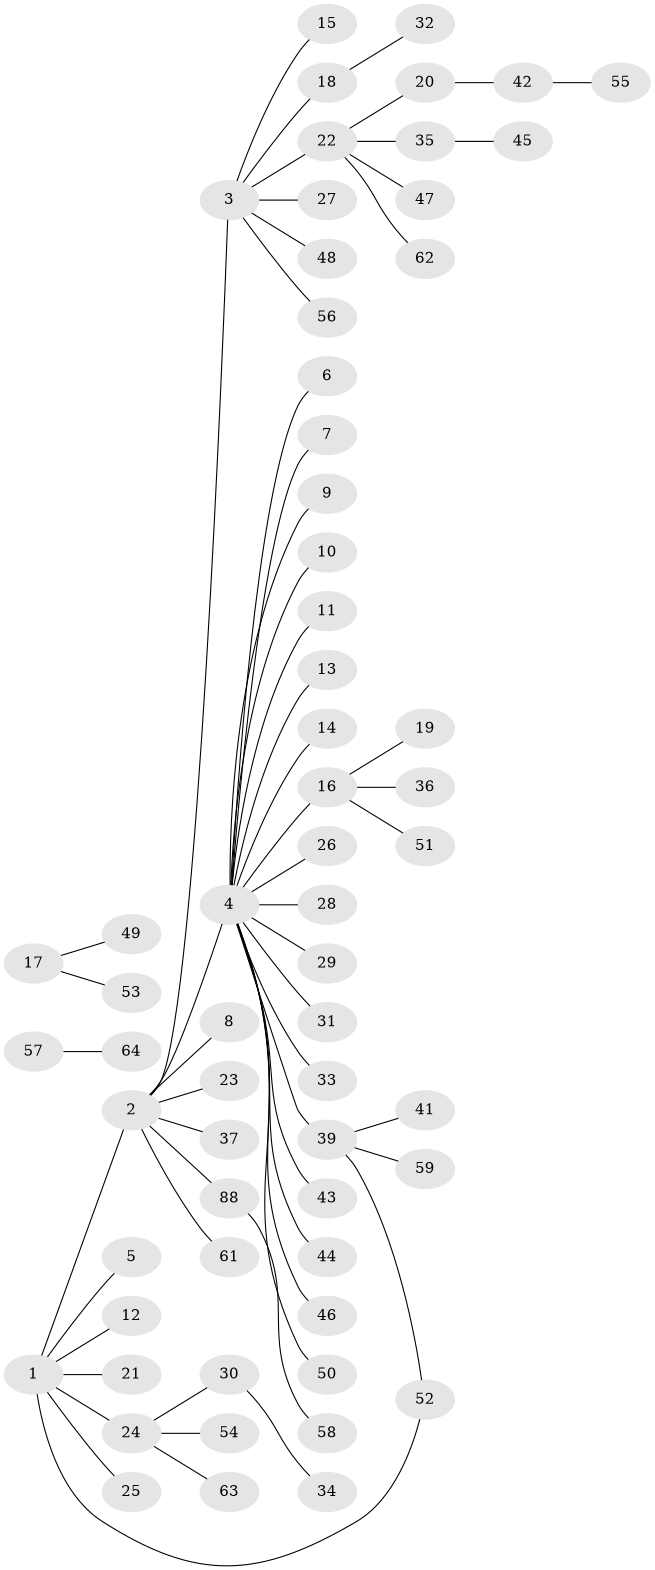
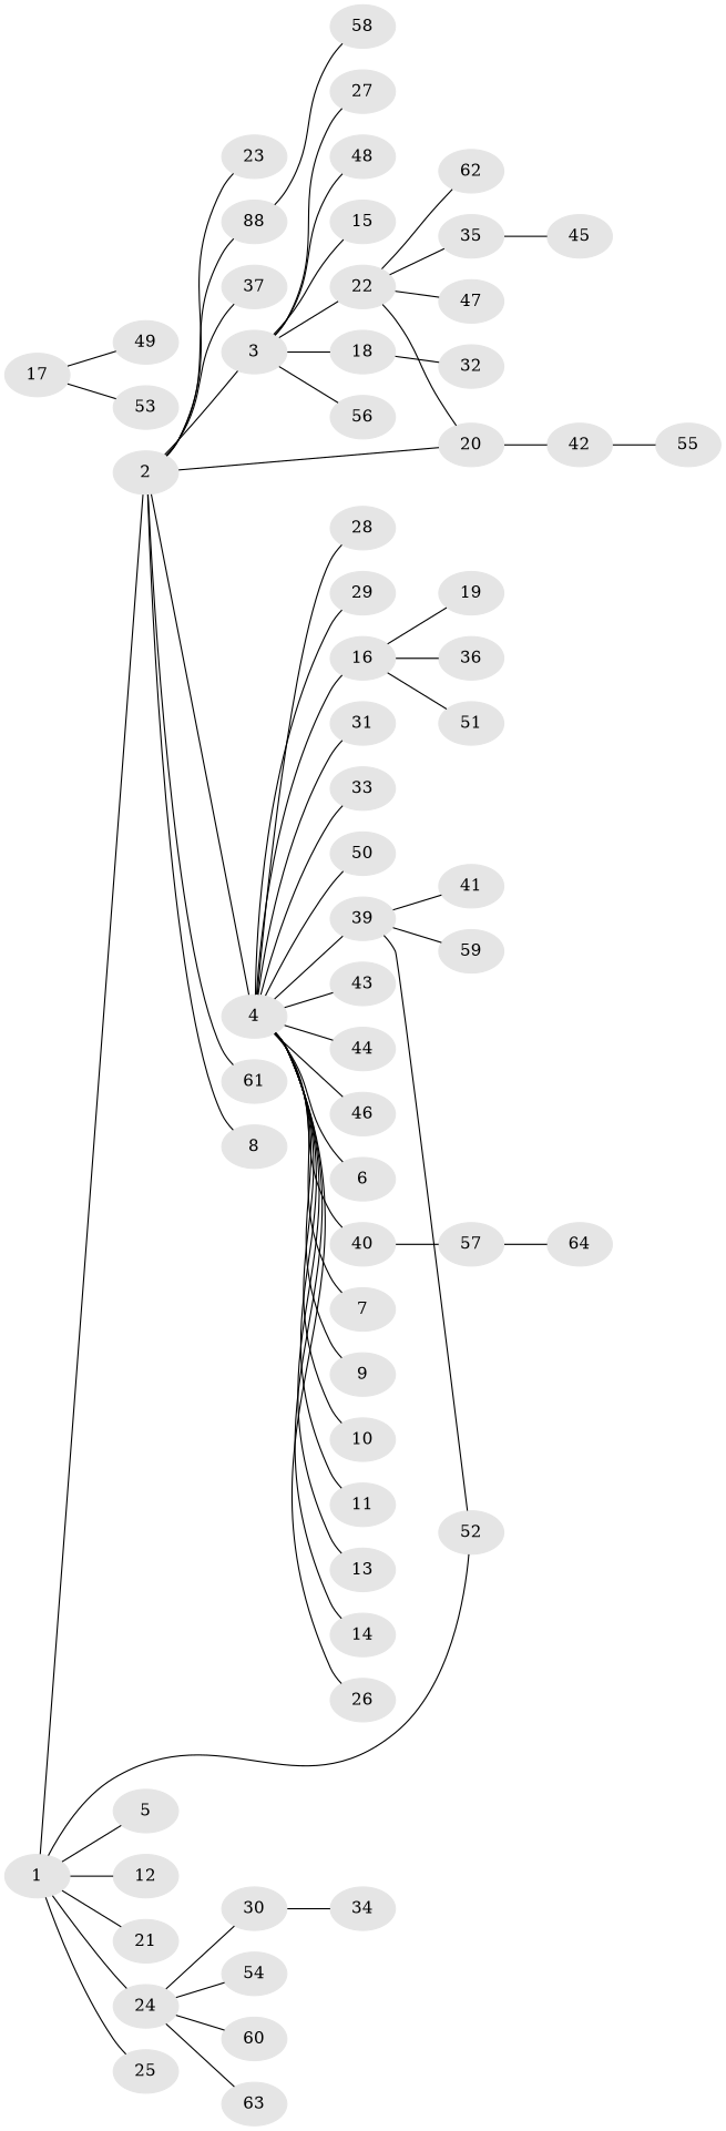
  graph {
    rankdir=LR
    node [color=gray90 style=filled]
    1
    2
    5
    12
    21
    24
    25
    52
    3
    4
    8
    20
    23
    37
    n15 [label=88]
    61
    30
    54
+   60
    63
    15
    18
    22
    27
    48
    56
    6
    7
    9
    10
    11
    13
    14
    16
    26
    28
    29
    31
    33
    39
+   40
    43
    44
    46
    50
    42
    58
    32
    35
    47
    62
    19
    36
    51
    41
    59
    57
    17
    49
    53
    55
    45
    34
    64
    1 -- 2
    1 -- 5
    1 -- 12
    1 -- 21
    1 -- 24
    1 -- 25
    1 -- 52
    2 -- 3
    2 -- 4
    2 -- 8
+   2 -- 20
    2 -- 23
    2 -- 37
    2 -- n15
    2 -- 61
    24 -- 30
    24 -- 54
+   24 -- 60
    24 -- 63
    3 -- 15
    3 -- 18
    3 -- 22
    3 -- 27
    3 -- 48
    3 -- 56
    4 -- 6
    4 -- 7
    4 -- 9
    4 -- 10
    4 -- 11
    4 -- 13
    4 -- 14
    4 -- 16
    4 -- 26
    4 -- 28
    4 -- 29
    4 -- 31
    4 -- 33
    4 -- 39
+   4 -- 40
    4 -- 43
    4 -- 44
    4 -- 46
    4 -- 50
    20 -- 42
    n15 -- 58
    30 -- 34
    18 -- 32
    22 -- 20
    22 -- 35
    22 -- 47
    22 -- 62
    16 -- 19
    16 -- 36
    16 -- 51
    39 -- 52
    39 -- 41
    39 -- 59
+   40 -- 57
    42 -- 55
    35 -- 45
    57 -- 64
    17 -- 49
    17 -- 53
  }
